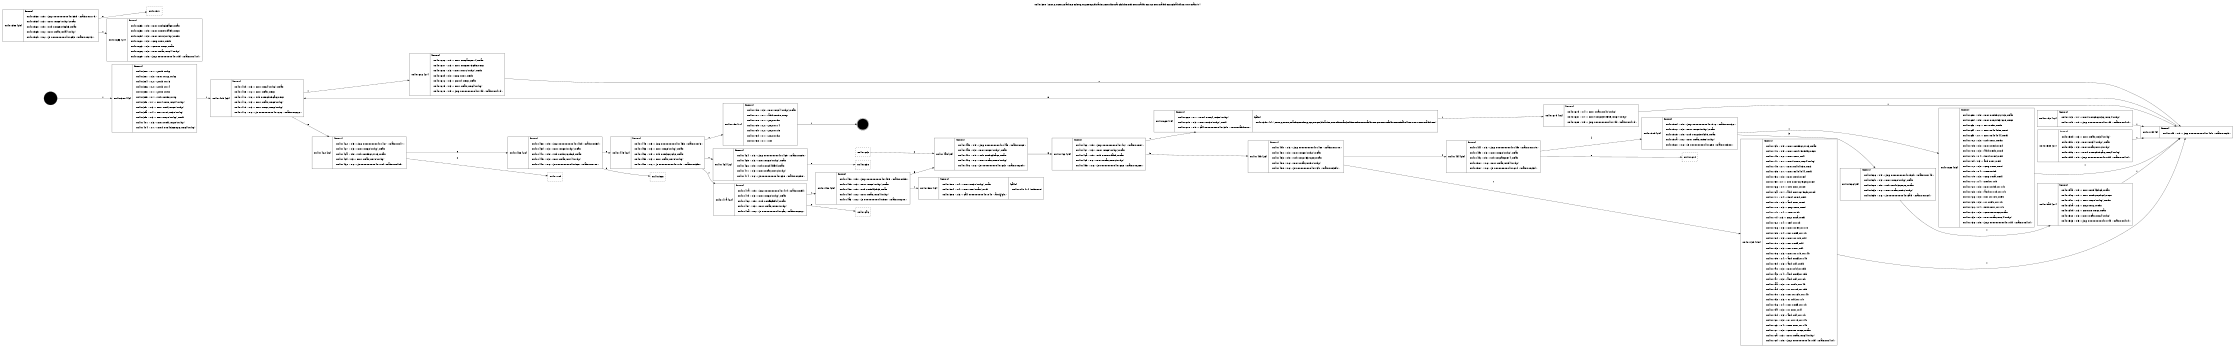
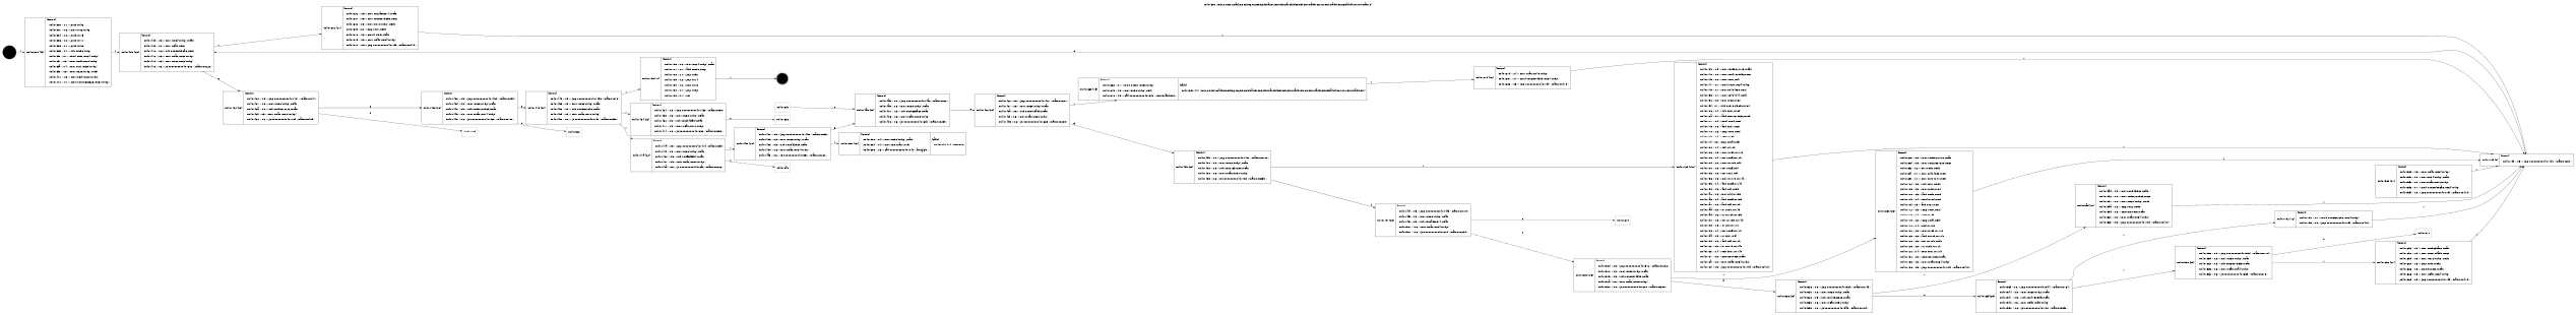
  digraph {
    label="0x4013e0 (/mnt/c/Users/mathe/Desktop/tcc/POCII/binaries/extr_linuxarchshkernelreturn_address.c_return_address_Final-ollvm.out::main(0))"
    labelloc=t
    rankdir=LR
    node [shape=record]
    Entry [fillcolor=black height=0.3 shape=circle style=filled width=0.3]
    n2 [label="{\n     0x4013e0 [43]\l\n     | [instrs]\l\n     &nbsp;&nbsp;0x4013e0 \<+1\>: push %rbp\l\n     &nbsp;&nbsp;0x4013e1 \<+3\>: mov %rsp,%rbp\l\n     &nbsp;&nbsp;0x4013e4 \<+2\>: push %r15\l\n     &nbsp;&nbsp;0x4013e6 \<+2\>: push %r14\l\n     &nbsp;&nbsp;0x4013e8 \<+1\>: push %rbx\l\n     &nbsp;&nbsp;0x4013e9 \<+7\>: sub $0x98,%rsp\l\n     &nbsp;&nbsp;0x4013f0 \<+7\>: movl $0x0,-0x24(%rbp)\l\n     &nbsp;&nbsp;0x4013f7 \<+3\>: mov %edi,-0x28(%rbp)\l\n     &nbsp;&nbsp;0x4013fa \<+4\>: mov %rsi,-0x30(%rbp)\l\n     &nbsp;&nbsp;0x4013fe \<+3\>: mov -0x28(%rbp),%edi\l\n     &nbsp;&nbsp;0x401401 \<+3\>: mov %edi,-0x20(%rbp)\l\n     &nbsp;&nbsp;0x401404 \<+7\>: movl $0x403c8826,-0x64(%rbp)\l\n  }"]
    n3 [label="{\n     0x40140b [23]\l\n     | [instrs]\l\n     &nbsp;&nbsp;0x40140b \<+3\>: mov -0x64(%rbp),%eax\l\n     &nbsp;&nbsp;0x40140e \<+2\>: mov %eax,%ecx\l\n     &nbsp;&nbsp;0x401410 \<+6\>: sub $0x8cd096a6,%ecx\l\n     &nbsp;&nbsp;0x401416 \<+3\>: mov %eax,-0x68(%rbp)\l\n     &nbsp;&nbsp;0x401419 \<+3\>: mov %ecx,-0x6c(%rbp)\l\n     &nbsp;&nbsp;0x40141c \<+6\>: je 0000000000401602 \<main+0x222\>\l\n  }"]
    n4 [label="{\n     0x401602 [27]\l\n     | [instrs]\l\n     &nbsp;&nbsp;0x401602 \<+5\>: mov $0x2aec8e74,%eax\l\n     &nbsp;&nbsp;0x401607 \<+5\>: mov $0x6e0756b5,%ecx\l\n     &nbsp;&nbsp;0x40160c \<+3\>: mov -0x1c(%rbp),%edx\l\n     &nbsp;&nbsp;0x40160f \<+3\>: cmp $0x1,%edx\l\n     &nbsp;&nbsp;0x401612 \<+3\>: cmovl %ecx,%eax\l\n     &nbsp;&nbsp;0x401615 \<+3\>: mov %eax,-0x64(%rbp)\l\n     &nbsp;&nbsp;0x401618 \<+5\>: jmp 00000000004017fd \<main+0x41d\>\l\n  }"]
    n5 [label="{\n     0x401422 [22]\l\n     | [instrs]\l\n     &nbsp;&nbsp;0x401422 \<+5\>: jmp 0000000000401427 \<main+0x47\>\l\n     &nbsp;&nbsp;0x401427 \<+3\>: mov -0x68(%rbp),%eax\l\n     &nbsp;&nbsp;0x40142a \<+5\>: sub $0x99c72703,%eax\l\n     &nbsp;&nbsp;0x40142f \<+3\>: mov %eax,-0x70(%rbp)\l\n     &nbsp;&nbsp;0x401432 \<+6\>: je 00000000004017ef \<main+0x40f\>\l\n  }"]
    n6 [label="{\n     0x4017fd [5]\l\n     | [instrs]\l\n     &nbsp;&nbsp;0x4017fd \<+5\>: jmp 000000000040140b \<main+0x2b\>\l\n  }"]
    n7 [label="{\n     0x4017ef\l\n  }" style=dashed]
    n8 [label="{\n     0x401438 [22]\l\n     | [instrs]\l\n     &nbsp;&nbsp;0x401438 \<+5\>: jmp 000000000040143d \<main+0x5d\>\l\n     &nbsp;&nbsp;0x40143d \<+3\>: mov -0x68(%rbp),%eax\l\n     &nbsp;&nbsp;0x401440 \<+5\>: sub $0xbc160b6d,%eax\l\n     &nbsp;&nbsp;0x401445 \<+3\>: mov %eax,-0x74(%rbp)\l\n     &nbsp;&nbsp;0x401448 \<+6\>: je 00000000004015c8 \<main+0x1e8\>\l\n  }"]
    n9 [label="{\n     0x4015c8\l\n  }" style=dashed]
    n10 [label="{\n     0x40144e [22]\l\n     | [instrs]\l\n     &nbsp;&nbsp;0x40144e \<+5\>: jmp 0000000000401453 \<main+0x73\>\l\n     &nbsp;&nbsp;0x401453 \<+3\>: mov -0x68(%rbp),%eax\l\n     &nbsp;&nbsp;0x401456 \<+5\>: sub $0xcbcc1cb2,%eax\l\n     &nbsp;&nbsp;0x40145b \<+3\>: mov %eax,-0x78(%rbp)\l\n     &nbsp;&nbsp;0x40145e \<+6\>: je 00000000004017de \<main+0x3fe\>\l\n  }"]
    Exit [fillcolor=black height=0.3 peripheries=2 shape=circle style=filled width=0.3]
    n12 [label="{\n     0x4017de [17]\l\n     | [instrs]\l\n     &nbsp;&nbsp;0x4017de \<+3\>: mov -0x24(%rbp),%eax\l\n     &nbsp;&nbsp;0x4017e1 \<+7\>: add $0x98,%rsp\l\n     &nbsp;&nbsp;0x4017e8 \<+1\>: pop %rbx\l\n     &nbsp;&nbsp;0x4017e9 \<+2\>: pop %r14\l\n     &nbsp;&nbsp;0x4017eb \<+2\>: pop %r15\l\n     &nbsp;&nbsp;0x4017ed \<+1\>: pop %rbp\l\n     &nbsp;&nbsp;0x4017ee \<+1\>: ret\l\n  }"]
    n13 [label="{\n     0x401464 [22]\l\n     | [instrs]\l\n     &nbsp;&nbsp;0x401464 \<+5\>: jmp 0000000000401469 \<main+0x89\>\l\n     &nbsp;&nbsp;0x401469 \<+3\>: mov -0x68(%rbp),%eax\l\n     &nbsp;&nbsp;0x40146c \<+5\>: sub $0xcd4dff7f,%eax\l\n     &nbsp;&nbsp;0x401471 \<+3\>: mov %eax,-0x7c(%rbp)\l\n     &nbsp;&nbsp;0x401474 \<+6\>: je 0000000000401638 \<main+0x258\>\l\n  }"]
    n14 [label="{\n     0x40147a [22]\l\n     | [instrs]\l\n     &nbsp;&nbsp;0x40147a \<+5\>: jmp 000000000040147f \<main+0x9f\>\l\n     &nbsp;&nbsp;0x40147f \<+3\>: mov -0x68(%rbp),%eax\l\n     &nbsp;&nbsp;0x401482 \<+5\>: sub $0xff6f95b4,%eax\l\n     &nbsp;&nbsp;0x401487 \<+3\>: mov %eax,-0x80(%rbp)\l\n     &nbsp;&nbsp;0x40148a \<+6\>: je 00000000004016ac \<main+0x2cc\>\l\n  }"]
    n15 [label="{\n     0x40167d [16]\l\n     | [instrs]\l\n     &nbsp;&nbsp;0x40167d \<+4\>: mov %rax,-0x40(%rbp)\l\n     &nbsp;&nbsp;0x401681 \<+7\>: movl $0x2c97d5b9,-0x64(%rbp)\l\n     &nbsp;&nbsp;0x401688 \<+5\>: jmp 00000000004017fd \<main+0x41d\>\l\n  }"]
    n16 [label="{\n     0x401638\l\n  }" style=dashed]
    n17 [label="{\n     0x401571\l\n  }" style=dashed]
    n18 [label="{\n     0x4016ac\l\n  }" style=dashed]
    n19 [label="{\n     0x401490 [25]\l\n     | [instrs]\l\n     &nbsp;&nbsp;0x401490 \<+5\>: jmp 0000000000401495 \<main+0xb5\>\l\n     &nbsp;&nbsp;0x401495 \<+3\>: mov -0x68(%rbp),%eax\l\n     &nbsp;&nbsp;0x401498 \<+5\>: sub $0x94f2bcb,%eax\l\n     &nbsp;&nbsp;0x40149d \<+6\>: mov %eax,-0x84(%rbp)\l\n     &nbsp;&nbsp;0x4014a3 \<+6\>: je 00000000004015e0 \<main+0x200\>\l\n  }"]
    n20 [label="{\n     0x401653 [27]\l\n     | [instrs]\l\n     &nbsp;&nbsp;0x401653 \<+5\>: mov $0xb635a6e,%eax\l\n     &nbsp;&nbsp;0x401658 \<+5\>: mov $0xe70da9b,%ecx\l\n     &nbsp;&nbsp;0x40165d \<+3\>: mov -0x1c(%rbp),%edx\l\n     &nbsp;&nbsp;0x401660 \<+3\>: cmp $0x0,%edx\l\n     &nbsp;&nbsp;0x401663 \<+3\>: cmove %ecx,%eax\l\n     &nbsp;&nbsp;0x401666 \<+3\>: mov %eax,-0x64(%rbp)\l\n     &nbsp;&nbsp;0x401669 \<+5\>: jmp 00000000004017fd \<main+0x41d\>\l\n  }"]
    n21 [label="{\n     0x4015e0 [13]\l\n     | [instrs]\l\n     &nbsp;&nbsp;0x4015e0 \<+4\>: mov -0x30(%rbp),%rax\l\n     &nbsp;&nbsp;0x4015e4 \<+4\>: mov 0x8(%rax),%rdi\l\n     &nbsp;&nbsp;0x4015e8 \<+5\>: call 0000000000401040 \<atoi@plt\>\l\n     | [calls]\l\n     &nbsp;&nbsp;0x401040 \{1\} (unknown)\l\n  }"]
    n22 [label="{\n     0x4014a9 [25]\l\n     | [instrs]\l\n     &nbsp;&nbsp;0x4014a9 \<+5\>: jmp 00000000004014ae \<main+0xce\>\l\n     &nbsp;&nbsp;0x4014ae \<+3\>: mov -0x68(%rbp),%eax\l\n     &nbsp;&nbsp;0x4014b1 \<+5\>: sub $0xb635a6e,%eax\l\n     &nbsp;&nbsp;0x4014b6 \<+6\>: mov %eax,-0x88(%rbp)\l\n     &nbsp;&nbsp;0x4014bc \<+6\>: je 00000000004016cb \<main+0x2eb\>\l\n  }"]
    n23 [label="{\n     0x401558 [25]\l\n     | [instrs]\l\n     &nbsp;&nbsp;0x401558 \<+5\>: jmp 000000000040155d \<main+0x17d\>\l\n     &nbsp;&nbsp;0x40155d \<+3\>: mov -0x68(%rbp),%eax\l\n     &nbsp;&nbsp;0x401560 \<+5\>: sub $0x6e0756b5,%eax\l\n     &nbsp;&nbsp;0x401565 \<+6\>: mov %eax,-0xa4(%rbp)\l\n     &nbsp;&nbsp;0x40156b \<+6\>: je 0000000000401653 \<main+0x273\>\l\n  }"]
    n24 [label="{\n     0x4014c2 [25]\l\n     | [instrs]\l\n     &nbsp;&nbsp;0x4014c2 \<+5\>: jmp 00000000004014c7 \<main+0xe7\>\l\n     &nbsp;&nbsp;0x4014c7 \<+3\>: mov -0x68(%rbp),%eax\l\n     &nbsp;&nbsp;0x4014ca \<+5\>: sub $0xe70da9b,%eax\l\n     &nbsp;&nbsp;0x4014cf \<+6\>: mov %eax,-0x8c(%rbp)\l\n     &nbsp;&nbsp;0x4014d5 \<+6\>: je 000000000040166e \<main+0x28e\>\l\n  }"]
    n25 [label="{\n     0x4017d2 [12]\l\n     | [instrs]\l\n     &nbsp;&nbsp;0x4017d2 \<+7\>: movl $0xcbcc1cb2,-0x64(%rbp)\l\n     &nbsp;&nbsp;0x4017d9 \<+5\>: jmp 00000000004017fd \<main+0x41d\>\l\n  }"]
    n26 [label="{\n     0x4015ed [21]\l\n     | [instrs]\l\n     &nbsp;&nbsp;0x4015ed \<+3\>: mov %eax,-0x34(%rbp)\l\n     &nbsp;&nbsp;0x4015f0 \<+3\>: mov -0x34(%rbp),%eax\l\n     &nbsp;&nbsp;0x4015f3 \<+3\>: mov %eax,-0x1c(%rbp)\l\n     &nbsp;&nbsp;0x4015f6 \<+7\>: movl $0x8cd096a6,-0x64(%rbp)\l\n     &nbsp;&nbsp;0x4015fd \<+5\>: jmp 00000000004017fd \<main+0x41d\>\l\n  }"]
    n27 [label="{\n     0x4016cb\l\n  }" style=dashed]
    n28 [label="{\n     0x40166e [15]\l\n     | [instrs]\l\n     &nbsp;&nbsp;0x40166e \<+7\>: movl $0x64,-0x38(%rbp)\l\n     &nbsp;&nbsp;0x401675 \<+3\>: mov -0x38(%rbp),%edi\l\n     &nbsp;&nbsp;0x401678 \<+5\>: call 00000000004013d0 \<return_address\>\l\n     | [calls]\l\n     &nbsp;&nbsp;0x4013d0 \{1\} (/mnt/c/Users/mathe/Desktop/tcc/POCII/binaries/extr_linuxarchshkernelreturn_address.c_return_address_Final-ollvm.out::return_address)\l\n  }"]
    n29 [label="{\n     0x4014db [25]\l\n     | [instrs]\l\n     &nbsp;&nbsp;0x4014db \<+5\>: jmp 00000000004014e0 \<main+0x100\>\l\n     &nbsp;&nbsp;0x4014e0 \<+3\>: mov -0x68(%rbp),%eax\l\n     &nbsp;&nbsp;0x4014e3 \<+5\>: sub $0x2153760e,%eax\l\n     &nbsp;&nbsp;0x4014e8 \<+6\>: mov %eax,-0x90(%rbp)\l\n     &nbsp;&nbsp;0x4014ee \<+6\>: je 000000000040173b \<main+0x35b\>\l\n  }"]
    n30 [label="{\n     0x40173b [151]\l\n     | [instrs]\l\n     &nbsp;&nbsp;0x40173b \<+5\>: mov $0x99c72703,%eax\l\n     &nbsp;&nbsp;0x401740 \<+5\>: mov $0x41509dfc,%ecx\l\n     &nbsp;&nbsp;0x401745 \<+2\>: mov $0x1,%dl\l\n     &nbsp;&nbsp;0x401747 \<+7\>: movl $0x0,-0x24(%rbp)\l\n     &nbsp;&nbsp;0x40174e \<+7\>: mov 0x404058,%esi\l\n     &nbsp;&nbsp;0x401755 \<+7\>: mov 0x404044,%edi\l\n     &nbsp;&nbsp;0x40175c \<+3\>: mov %esi,%r8d\l\n     &nbsp;&nbsp;0x40175f \<+7\>: sub $0x70c796dc,%r8d\l\n     &nbsp;&nbsp;0x401766 \<+4\>: sub $0x1,%r8d\l\n     &nbsp;&nbsp;0x40176a \<+7\>: add $0x70c796dc,%r8d\l\n     &nbsp;&nbsp;0x401771 \<+4\>: imul %r8d,%esi\l\n     &nbsp;&nbsp;0x401775 \<+3\>: and $0x1,%esi\l\n     &nbsp;&nbsp;0x401778 \<+3\>: cmp $0x0,%esi\l\n     &nbsp;&nbsp;0x40177b \<+4\>: sete %r9b\l\n     &nbsp;&nbsp;0x40177f \<+3\>: cmp $0xa,%edi\l\n     &nbsp;&nbsp;0x401782 \<+4\>: setl %r10b\l\n     &nbsp;&nbsp;0x401786 \<+3\>: mov %r9b,%r11b\l\n     &nbsp;&nbsp;0x401789 \<+4\>: xor $0xff,%r11b\l\n     &nbsp;&nbsp;0x40178d \<+3\>: mov %r10b,%bl\l\n     &nbsp;&nbsp;0x401790 \<+3\>: xor $0xff,%bl\l\n     &nbsp;&nbsp;0x401793 \<+3\>: xor $0x1,%dl\l\n     &nbsp;&nbsp;0x401796 \<+3\>: mov %r11b,%r14b\l\n     &nbsp;&nbsp;0x401799 \<+4\>: and $0xff,%r14b\l\n     &nbsp;&nbsp;0x40179d \<+3\>: and %dl,%r9b\l\n     &nbsp;&nbsp;0x4017a0 \<+3\>: mov %bl,%r15b\l\n     &nbsp;&nbsp;0x4017a3 \<+4\>: and $0xff,%r15b\l\n     &nbsp;&nbsp;0x4017a7 \<+3\>: and %dl,%r10b\l\n     &nbsp;&nbsp;0x4017aa \<+3\>: or %r9b,%r14b\l\n     &nbsp;&nbsp;0x4017ad \<+3\>: or %r10b,%r15b\l\n     &nbsp;&nbsp;0x4017b0 \<+3\>: xor %r15b,%r14b\l\n     &nbsp;&nbsp;0x4017b3 \<+3\>: or %bl,%r11b\l\n     &nbsp;&nbsp;0x4017b6 \<+4\>: xor $0xff,%r11b\l\n     &nbsp;&nbsp;0x4017ba \<+3\>: or $0x1,%dl\l\n     &nbsp;&nbsp;0x4017bd \<+3\>: and %dl,%r11b\l\n     &nbsp;&nbsp;0x4017c0 \<+3\>: or %r11b,%r14b\l\n     &nbsp;&nbsp;0x4017c3 \<+4\>: test $0x1,%r14b\l\n     &nbsp;&nbsp;0x4017c7 \<+3\>: cmovne %ecx,%eax\l\n     &nbsp;&nbsp;0x4017ca \<+3\>: mov %eax,-0x64(%rbp)\l\n     &nbsp;&nbsp;0x4017cd \<+5\>: jmp 00000000004017fd \<main+0x41d\>\l\n  }"]
    n31 [label="{\n     0x4014f4 [25]\l\n     | [instrs]\l\n     &nbsp;&nbsp;0x4014f4 \<+5\>: jmp 00000000004014f9 \<main+0x119\>\l\n     &nbsp;&nbsp;0x4014f9 \<+3\>: mov -0x68(%rbp),%eax\l\n     &nbsp;&nbsp;0x4014fc \<+5\>: sub $0x2aec8e74,%eax\l\n     &nbsp;&nbsp;0x401501 \<+6\>: mov %eax,-0x94(%rbp)\l\n     &nbsp;&nbsp;0x401507 \<+6\>: je 000000000040161d \<main+0x23d\>\l\n  }"]
    n32 [label="{\n     0x40161d\l\n  }" style=dashed]
    n33 [label="{\n     0x40150d [25]\l\n     | [instrs]\l\n     &nbsp;&nbsp;0x40150d \<+5\>: jmp 0000000000401512 \<main+0x132\>\l\n     &nbsp;&nbsp;0x401512 \<+3\>: mov -0x68(%rbp),%eax\l\n     &nbsp;&nbsp;0x401515 \<+5\>: sub $0x2c97d5b9,%eax\l\n     &nbsp;&nbsp;0x40151a \<+6\>: mov %eax,-0x98(%rbp)\l\n     &nbsp;&nbsp;0x401520 \<+6\>: je 00000000004016e8 \<main+0x308\>\l\n  }"]
    n34 [label="{\n     0x4016e8 [83]\l\n     | [instrs]\l\n     &nbsp;&nbsp;0x4016e8 \<+5\>: mov $0x99c72703,%eax\l\n     &nbsp;&nbsp;0x4016ed \<+5\>: mov $0x2153760e,%ecx\l\n     &nbsp;&nbsp;0x4016f2 \<+2\>: xor %edx,%edx\l\n     &nbsp;&nbsp;0x4016f4 \<+7\>: mov 0x404058,%esi\l\n     &nbsp;&nbsp;0x4016fb \<+7\>: mov 0x404044,%edi\l\n     &nbsp;&nbsp;0x401702 \<+3\>: sub $0x1,%edx\l\n     &nbsp;&nbsp;0x401705 \<+3\>: mov %esi,%r8d\l\n     &nbsp;&nbsp;0x401708 \<+3\>: add %edx,%r8d\l\n     &nbsp;&nbsp;0x40170b \<+4\>: imul %r8d,%esi\l\n     &nbsp;&nbsp;0x40170f \<+3\>: and $0x1,%esi\l\n     &nbsp;&nbsp;0x401712 \<+3\>: cmp $0x0,%esi\l\n     &nbsp;&nbsp;0x401715 \<+4\>: sete %r9b\l\n     &nbsp;&nbsp;0x401719 \<+3\>: cmp $0xa,%edi\l\n     &nbsp;&nbsp;0x40171c \<+4\>: setl %r10b\l\n     &nbsp;&nbsp;0x401720 \<+3\>: mov %r9b,%r11b\l\n     &nbsp;&nbsp;0x401723 \<+3\>: and %r10b,%r11b\l\n     &nbsp;&nbsp;0x401726 \<+3\>: xor %r10b,%r9b\l\n     &nbsp;&nbsp;0x401729 \<+3\>: or %r9b,%r11b\l\n     &nbsp;&nbsp;0x40172c \<+4\>: test $0x1,%r11b\l\n     &nbsp;&nbsp;0x401730 \<+3\>: cmovne %ecx,%eax\l\n     &nbsp;&nbsp;0x401733 \<+3\>: mov %eax,-0x64(%rbp)\l\n     &nbsp;&nbsp;0x401736 \<+5\>: jmp 00000000004017fd \<main+0x41d\>\l\n  }"]
    n35 [label="{\n     0x401526 [25]\l\n     | [instrs]\l\n     &nbsp;&nbsp;0x401526 \<+5\>: jmp 000000000040152b \<main+0x14b\>\l\n     &nbsp;&nbsp;0x40152b \<+3\>: mov -0x68(%rbp),%eax\l\n     &nbsp;&nbsp;0x40152e \<+5\>: sub $0x403c8826,%eax\l\n     &nbsp;&nbsp;0x401533 \<+6\>: mov %eax,-0x9c(%rbp)\l\n     &nbsp;&nbsp;0x401539 \<+6\>: je 00000000004015ad \<main+0x1cd\>\l\n  }"]
+   n36 [label="{\n     0x40153f [25]\l\n     | [instrs]\l\n     &nbsp;&nbsp;0x40153f \<+5\>: jmp 0000000000401544 \<main+0x164\>\l\n     &nbsp;&nbsp;0x401544 \<+3\>: mov -0x68(%rbp),%eax\l\n     &nbsp;&nbsp;0x401547 \<+5\>: sub $0x41509dfc,%eax\l\n     &nbsp;&nbsp;0x40154c \<+6\>: mov %eax,-0xa0(%rbp)\l\n     &nbsp;&nbsp;0x401552 \<+6\>: je 00000000004017d2 \<main+0x3f2\>\l\n  }"]
    n37 [label="{\n     0x4015ad [27]\l\n     | [instrs]\l\n     &nbsp;&nbsp;0x4015ad \<+5\>: mov $0x94f2bcb,%eax\l\n     &nbsp;&nbsp;0x4015b2 \<+5\>: mov $0xbc160b6d,%ecx\l\n     &nbsp;&nbsp;0x4015b7 \<+3\>: mov -0x20(%rbp),%edx\l\n     &nbsp;&nbsp;0x4015ba \<+3\>: cmp $0x2,%edx\l\n     &nbsp;&nbsp;0x4015bd \<+3\>: cmovne %ecx,%eax\l\n     &nbsp;&nbsp;0x4015c0 \<+3\>: mov %eax,-0x64(%rbp)\l\n     &nbsp;&nbsp;0x4015c3 \<+5\>: jmp 00000000004017fd \<main+0x41d\>\l\n  }"]
    Entry -> n2 [label=" 1"]
    n2 -> n3 [label=" 1"]
    n3 -> n4 [label=" 1"]
    n3 -> n5 [label=" 8"]
    n4 -> n6 [label=" 1"]
    n5 -> n7 [label=" 0"]
    n5 -> n8 [label=" 8"]
    n6 -> n3 [label=" 8"]
    n8 -> n9 [label=" 0"]
    n8 -> n10 [label=" 8"]
    n10 -> n12 [label=" 1"]
    n10 -> n13 [label=" 7"]
    n10 -> n14 [label=" 7"]
    n12 -> Exit [label=" 1"]
    n13 -> n16 [label=" 0"]
    n14 -> n18 [label=" 0"]
    n14 -> n19 [label=" 7"]
    n15 -> n6 [label=" 1"]
    n19 -> n21 [label=" 1"]
    n19 -> n22 [label=" 6"]
+   n20 -> n6 [label=" 1"]
    n22 -> n24 [label=" 6"]
    n23 -> n17 [label=" 0"]
    n23 -> n20 [label=" 1"]
    n24 -> n28 [label=" 1"]
    n24 -> n29 [label=" 5"]
    n25 -> n6 [label=" 1"]
    n26 -> n6 [label=" 1"]
    n27 -> n22 [label=" 0"]
    n28 -> n15 [label=" 1"]
    n29 -> n30 [label=" 1"]
    n29 -> n31 [label=" 4"]
    n30 -> n6 [label=" 1"]
    n31 -> n32 [label=" 0"]
    n31 -> n33 [label=" 4"]
    n33 -> n34 [label=" 1"]
    n33 -> n35 [label=" 3"]
    n34 -> n6 [label=" 1"]
+   n35 -> n36 [label=" 2"]
    n35 -> n37 [label=" 1"]
+   n36 -> n23 [label=" 1"]
+   n36 -> n25 [label=" 1"]
    n37 -> n6 [label=" 1"]
  }
